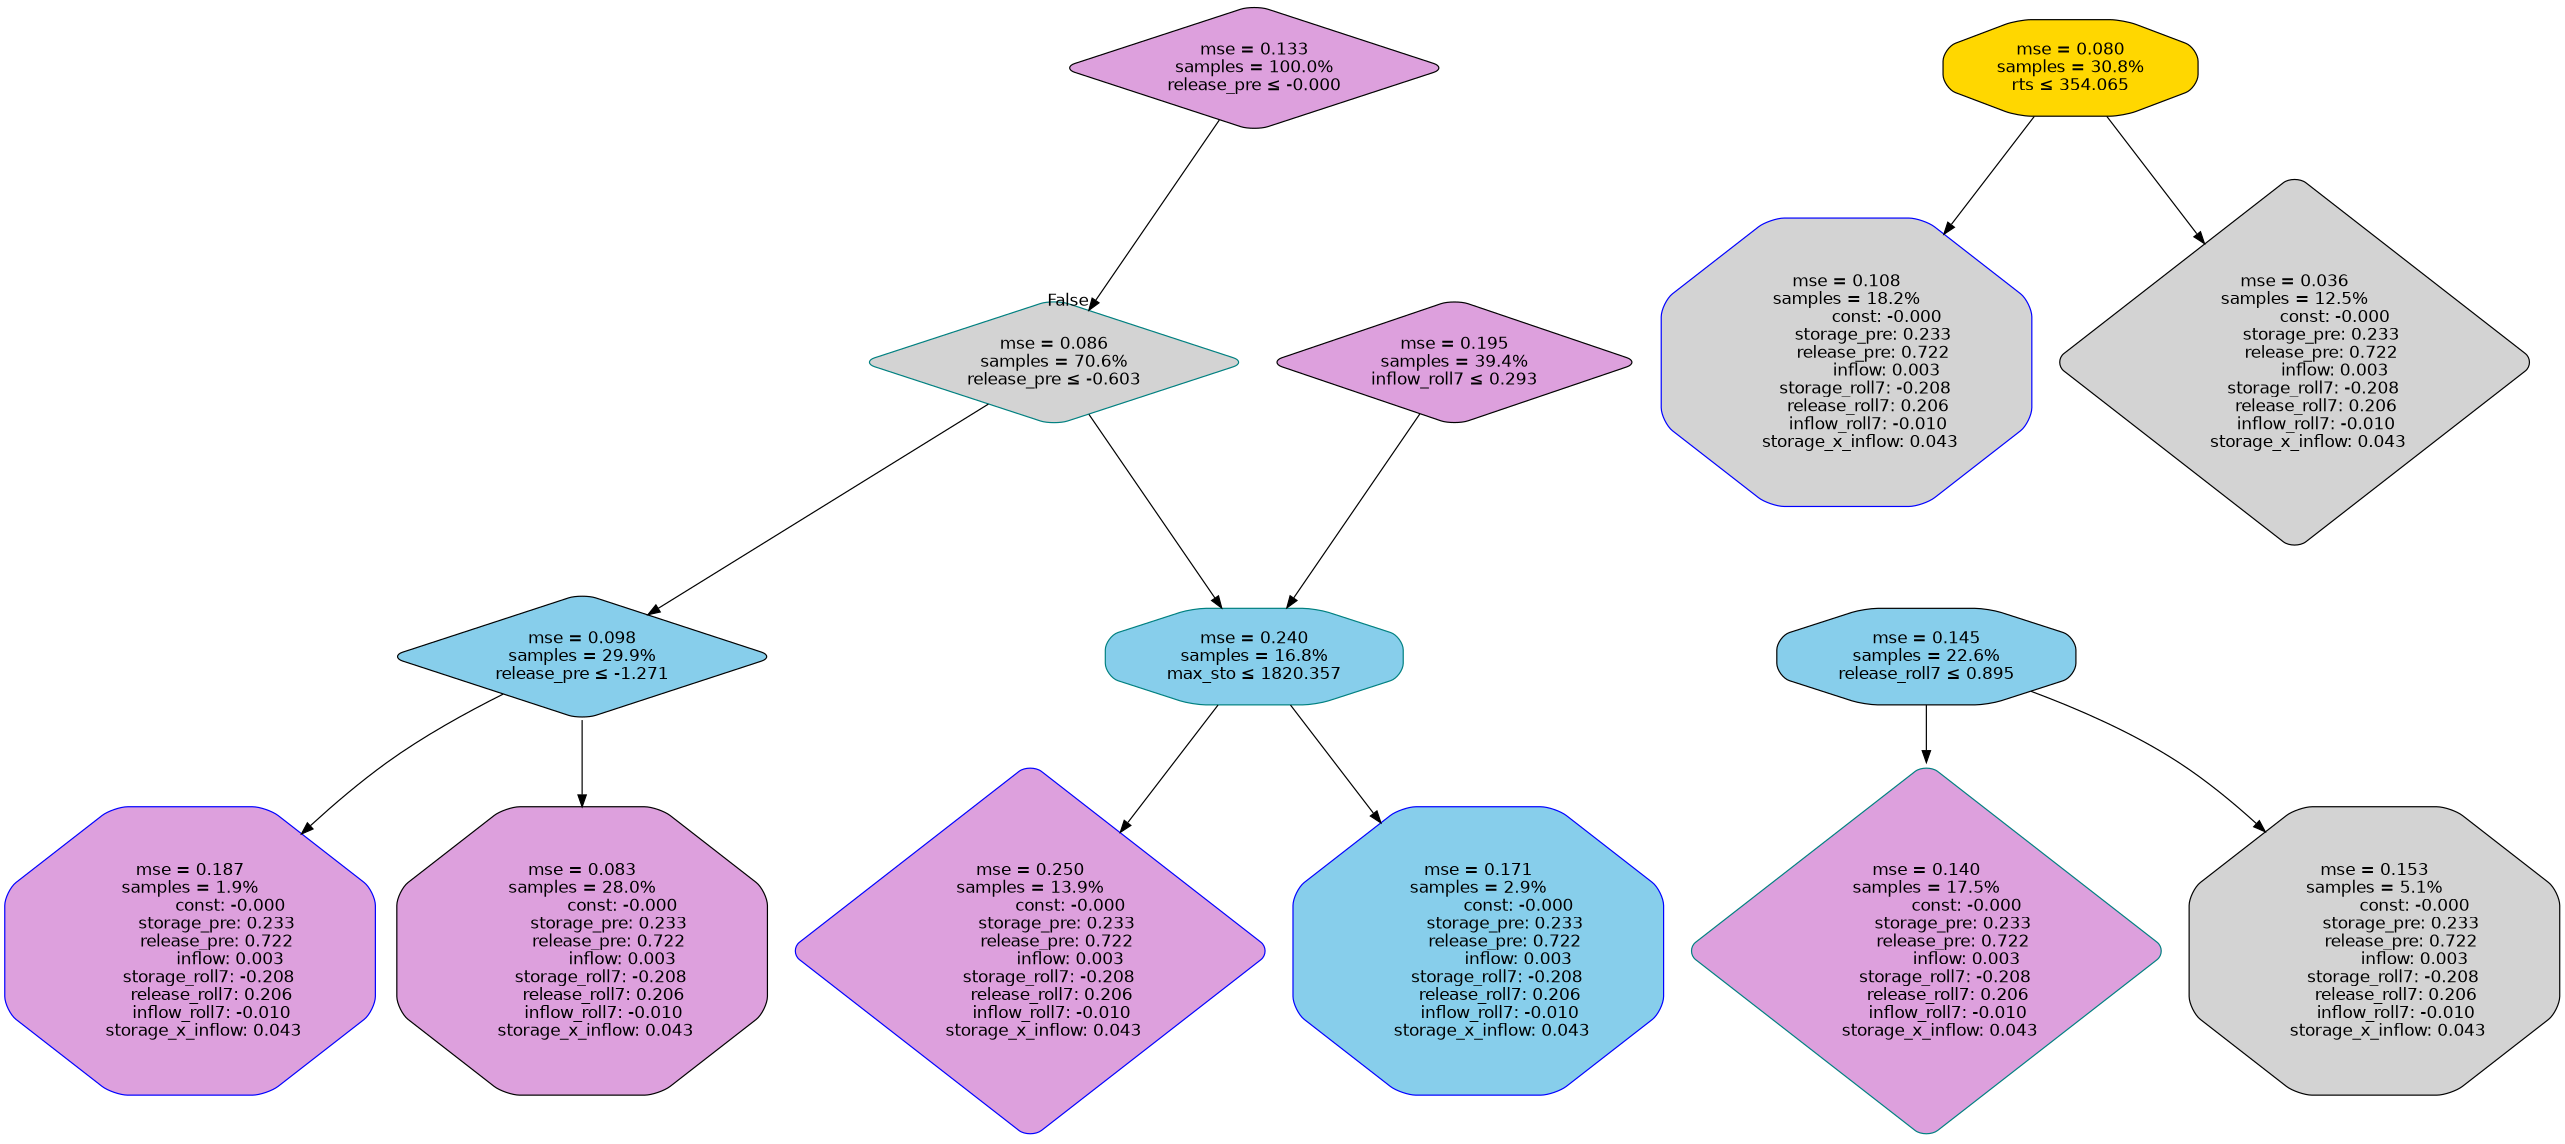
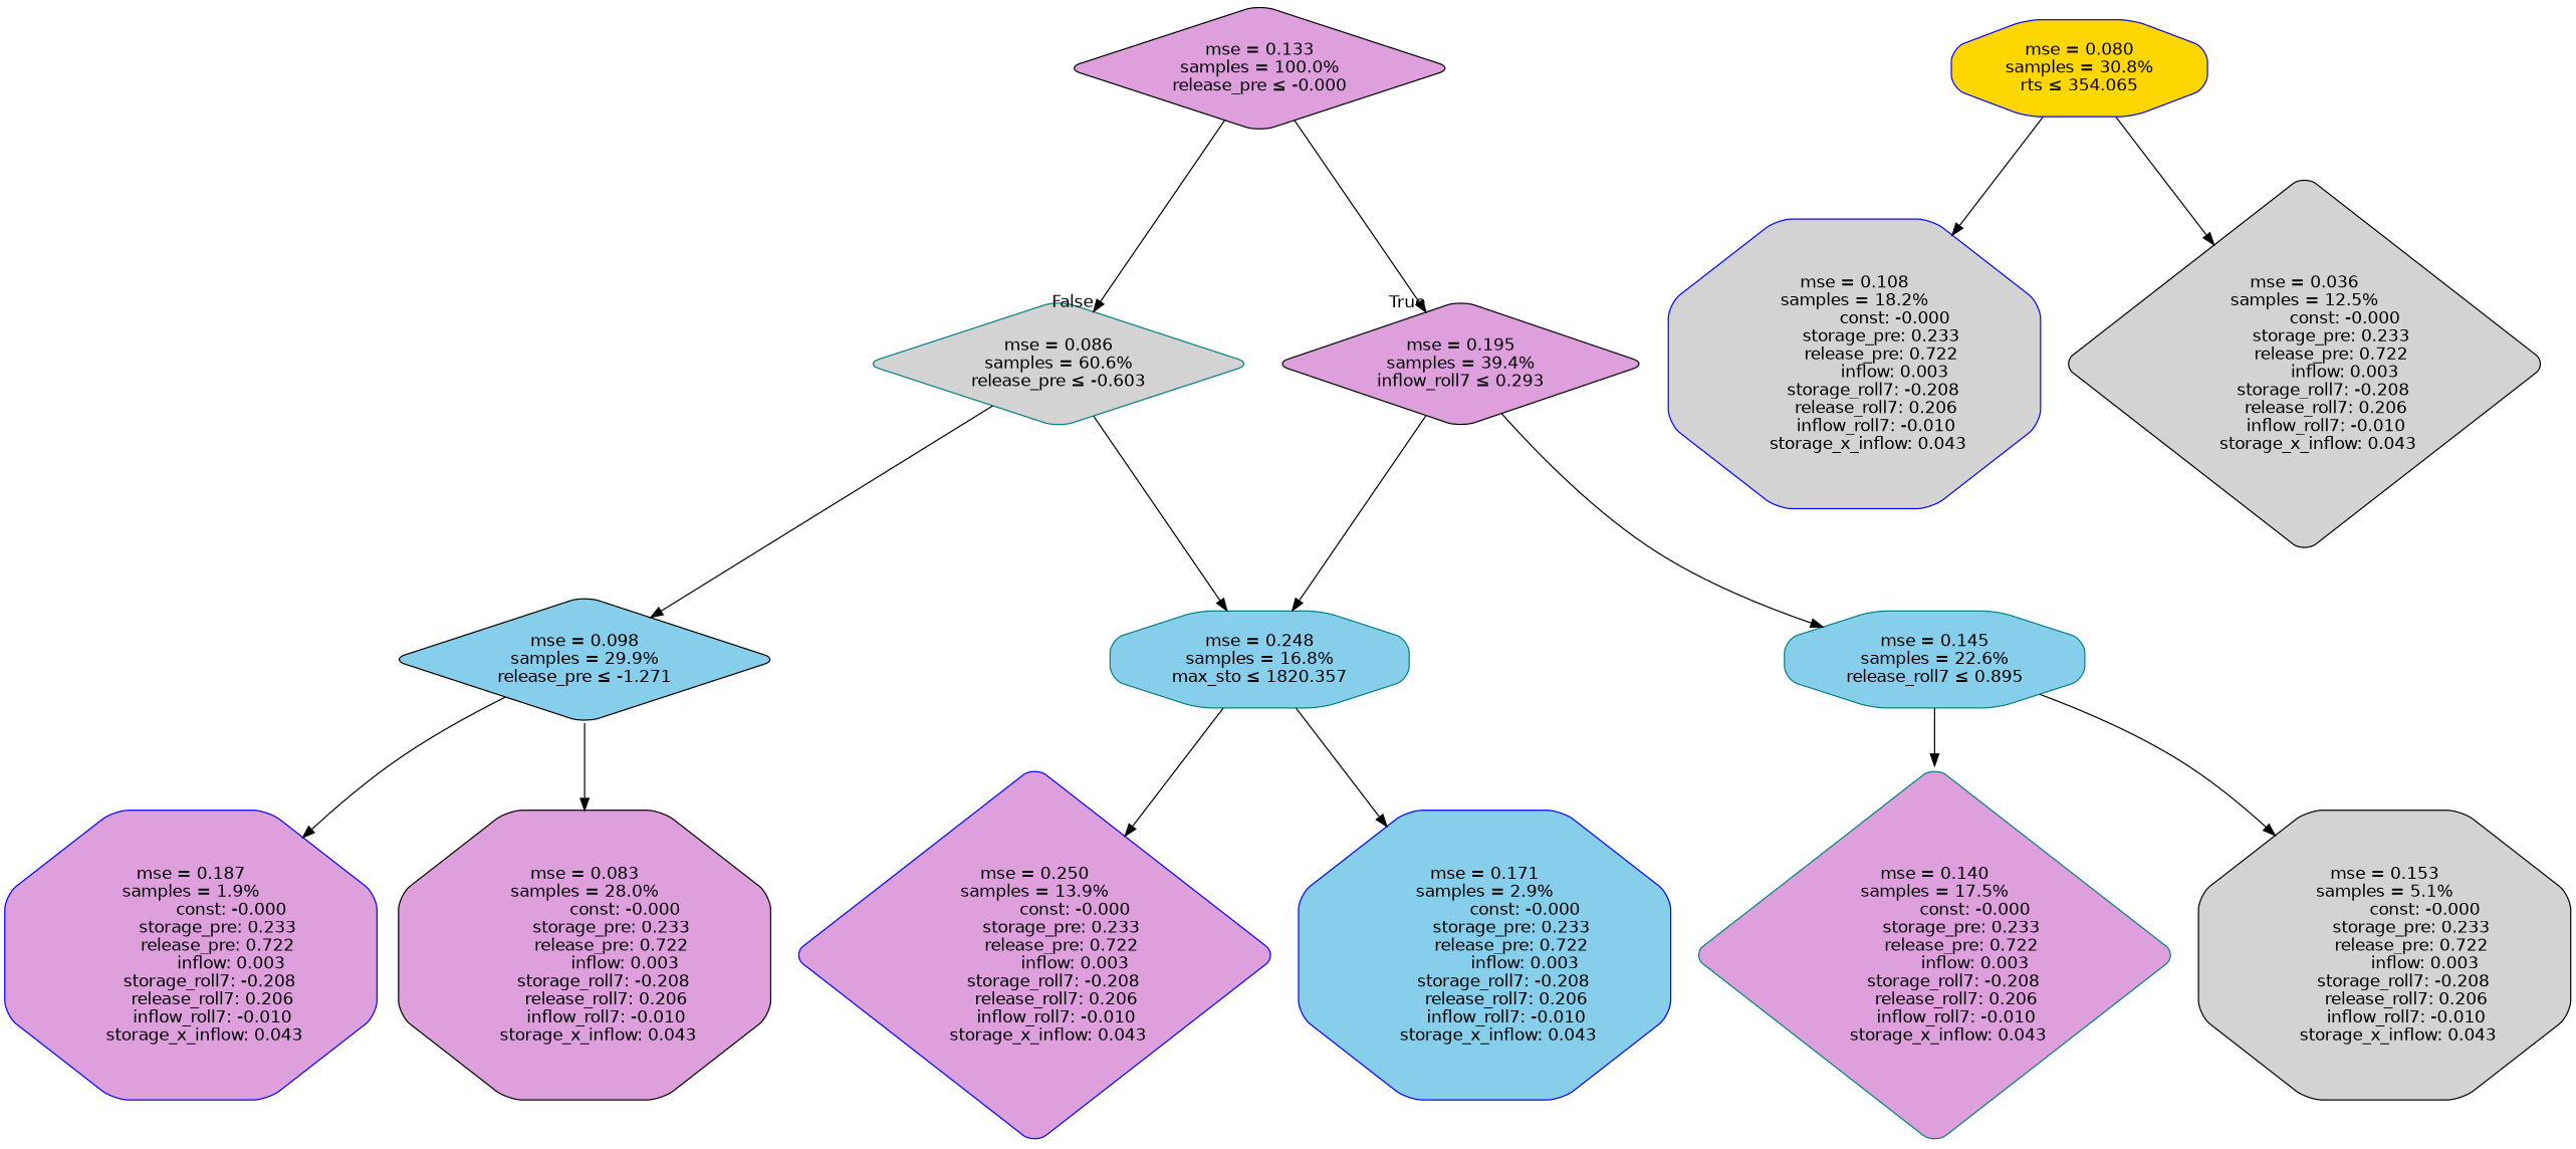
  digraph {
    node [color=black fillcolor=plum fontname=helvetica shape=octagon style="filled, rounded"]
    edge [fontname=helvetica]
    n1 [label="mse = 0.133\nsamples = 100.0%\nrelease_pre &le; -0.000" shape=diamond]
-   n2 [color=teal fillcolor=lightgrey label="mse = 0.086\nsamples = 70.6%\nrelease_pre &le; -0.603" shape=diamond]
+   n2 [color=teal fillcolor=lightgrey label="mse = 0.086\nsamples = 60.6%\nrelease_pre &le; -0.603" shape=diamond]
    n3 [label="mse = 0.195\nsamples = 39.4%\ninflow_roll7 &le; 0.293" shape=diamond]
    n4 [fillcolor=skyblue label="mse = 0.098\nsamples = 29.9%\nrelease_pre &le; -1.271" shape=diamond]
-   n5 [color=teal fillcolor=skyblue label="mse = 0.240\nsamples = 16.8%\nmax_sto &le; 1820.357"]
-   n6 [fillcolor=skyblue label="mse = 0.145\nsamples = 22.6%\nrelease_roll7 &le; 0.895"]
+   n5 [color=teal fillcolor=skyblue label="mse = 0.248\nsamples = 16.8%\nmax_sto &le; 1820.357"]
+   n6 [color=teal fillcolor=skyblue label="mse = 0.145\nsamples = 22.6%\nrelease_roll7 &le; 0.895"]
    n7 [color=blue label="mse = 0.187\nsamples = 1.9%\n               const: -0.000\n          storage_pre: 0.233\n          release_pre: 0.722\n               inflow: 0.003\n       storage_roll7: -0.208\n        release_roll7: 0.206\n        inflow_roll7: -0.010\n     storage_x_inflow: 0.043"]
    n8 [label="mse = 0.083\nsamples = 28.0%\n               const: -0.000\n          storage_pre: 0.233\n          release_pre: 0.722\n               inflow: 0.003\n       storage_roll7: -0.208\n        release_roll7: 0.206\n        inflow_roll7: -0.010\n     storage_x_inflow: 0.043"]
-   n9 [fillcolor=gold label="mse = 0.080\nsamples = 30.8%\nrts &le; 354.065"]
+   n9 [color=blue fillcolor=gold label="mse = 0.080\nsamples = 30.8%\nrts &le; 354.065"]
    n10 [color=blue fillcolor=lightgrey label="mse = 0.108\nsamples = 18.2%\n               const: -0.000\n          storage_pre: 0.233\n          release_pre: 0.722\n               inflow: 0.003\n       storage_roll7: -0.208\n        release_roll7: 0.206\n        inflow_roll7: -0.010\n     storage_x_inflow: 0.043"]
    n11 [fillcolor=lightgrey label="mse = 0.036\nsamples = 12.5%\n               const: -0.000\n          storage_pre: 0.233\n          release_pre: 0.722\n               inflow: 0.003\n       storage_roll7: -0.208\n        release_roll7: 0.206\n        inflow_roll7: -0.010\n     storage_x_inflow: 0.043" shape=diamond]
    n12 [color=teal label="mse = 0.140\nsamples = 17.5%\n               const: -0.000\n          storage_pre: 0.233\n          release_pre: 0.722\n               inflow: 0.003\n       storage_roll7: -0.208\n        release_roll7: 0.206\n        inflow_roll7: -0.010\n     storage_x_inflow: 0.043" shape=diamond]
    n13 [fillcolor=lightgrey label="mse = 0.153\nsamples = 5.1%\n               const: -0.000\n          storage_pre: 0.233\n          release_pre: 0.722\n               inflow: 0.003\n       storage_roll7: -0.208\n        release_roll7: 0.206\n        inflow_roll7: -0.010\n     storage_x_inflow: 0.043"]
    n14 [color=blue label="mse = 0.250\nsamples = 13.9%\n               const: -0.000\n          storage_pre: 0.233\n          release_pre: 0.722\n               inflow: 0.003\n       storage_roll7: -0.208\n        release_roll7: 0.206\n        inflow_roll7: -0.010\n     storage_x_inflow: 0.043" shape=diamond]
    n15 [color=blue fillcolor=skyblue label="mse = 0.171\nsamples = 2.9%\n               const: -0.000\n          storage_pre: 0.233\n          release_pre: 0.722\n               inflow: 0.003\n       storage_roll7: -0.208\n        release_roll7: 0.206\n        inflow_roll7: -0.010\n     storage_x_inflow: 0.043"]
    n1 -> n2 [headlabel=False labelangle=45 labeldistance=2.5]
+   n1 -> n3 [headlabel=True labelangle=-45 labeldistance=2.5]
    n2 -> n4
    n2 -> n5
    n3 -> n5
+   n3 -> n6
    n4 -> n7
    n4 -> n8
    n5 -> n14
    n5 -> n15
    n6 -> n12
    n6 -> n13
    n9 -> n10
    n9 -> n11
  }
